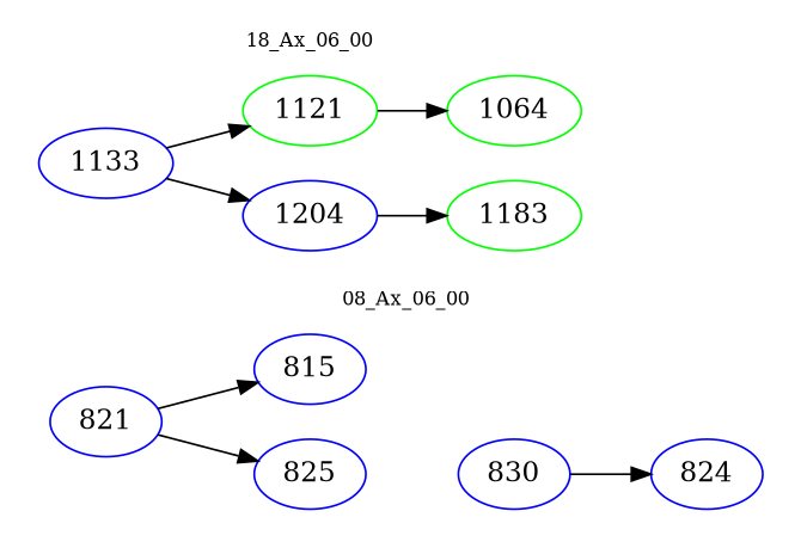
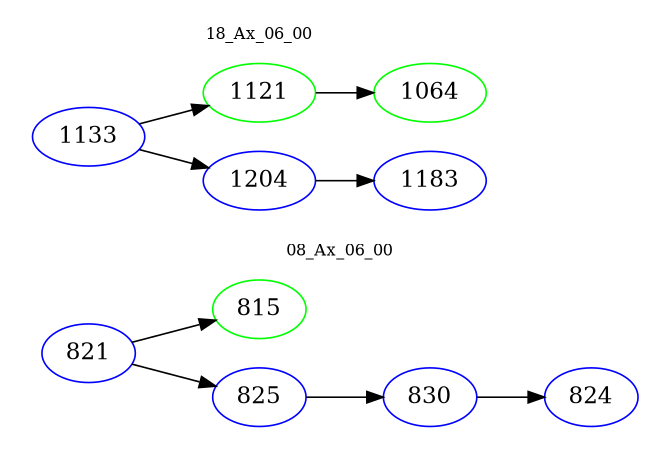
  digraph {
    rankdir=LR
    node [color=blue]
    edge [color=black]
    n1 [label=825]
    n2 [label=821]
    n3 [label=830]
-   n4 [label=815]
+   n4 [color=green label=815]
    n5 [label=824]
    n6 [label=1133]
    n7 [label=1204]
    n8 [color=green label=1121]
-   n9 [color=green label=1183]
+   n9 [label=1183]
    n10 [color=green label=1064]
    subgraph cluster_1 {
      color=white
      fontsize=10
      label="08_Ax_06_00"
      n1
      n2
      n3
      n4
      n5
    }
    subgraph cluster_2 {
      color=white
      fontsize=10
      label="18_Ax_06_00"
      n6
      n7
      n8
      n9
      n10
    }
+   n1 -> n3
    n2 -> n1
    n2 -> n4
    n3 -> n5
    n6 -> n7
    n6 -> n8
    n7 -> n9
    n8 -> n10
  }
